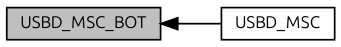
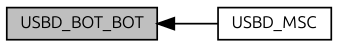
  digraph {
    rankdir=LR
    fontname=Ubuntu
    node [color=black fontname=Ubuntu fontsize=10 shape=record style=filled]
    n1 [fillcolor=white height=0.2 label=USBD_MSC width=0.4]
-   n2 [fillcolor=grey75 fontcolor=black height=0.2 label=USBD_MSC_BOT width=0.4]
+   n2 [fillcolor=grey75 fontcolor=black height=0.2 label=USBD_BOT_BOT width=0.4]
    n2 -> n1 [dir=back fontname=Ubuntu fontsize=10 labelfontname=Helvetica labelfontsize=10 shape=plaintext style=solid]
  }
